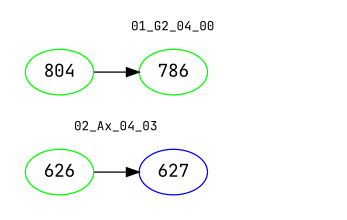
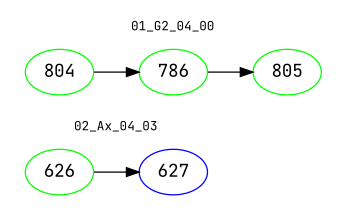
  digraph {
    fontname="JetBrains Mono"
    rankdir=LR
    node [color=green fontname="JetBrains Mono"]
    edge [color=black fontname="JetBrains Mono"]
    n1 [label=626]
    n2 [color=blue label=627]
    n3 [label=804]
    n4 [label=786]
+   n5 [label=805]
    subgraph cluster_1 {
      color=white
      fontsize=10
      label="02_Ax_04_03"
      n1
      n2
    }
    subgraph cluster_2 {
      color=white
      fontsize=10
      label="01_G2_04_00"
      n3
      n4
+     n5
    }
    n1 -> n2
    n3 -> n4
+   n4 -> n5
  }
